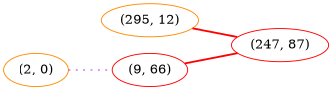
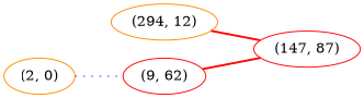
  graph {
    rankdir=LR
    node [color=red]
    edge [color=red style=bold weight=1]
-   "(247, 87)"
-   "(295, 12)" [color=darkorange]
+   "(247, 87)" [label="(147, 87)"]
+   "(295, 12)" [color=darkorange label="(294, 12)"]
    n3 [color=darkorange label="(2, 0)"]
-   "(9, 62)" [label="(9, 66)"]
+   "(9, 62)"
    "(295, 12)" -- "(247, 87)"
    n3 -- "(9, 62)" [color=purple style=dotted weight=4]
    "(9, 62)" -- "(247, 87)"
  }
